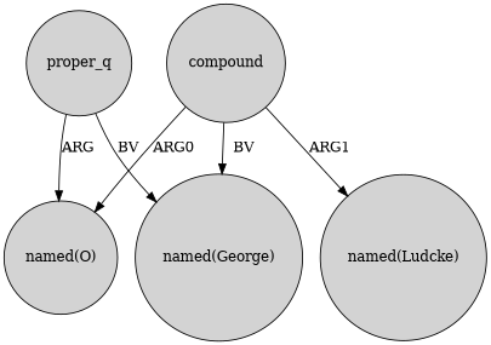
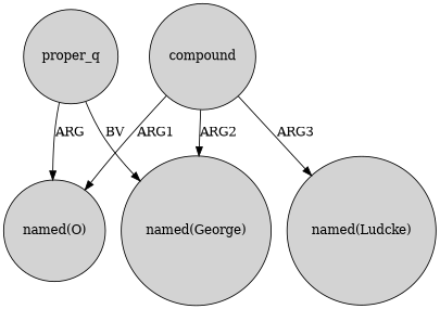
  digraph {
    node [shape=circle style=filled]
    proper_q
    "named(O)"
    "named(George)"
    compound
    "named(Ludcke)"
    proper_q -> "named(O)" [label=ARG]
    proper_q -> "named(George)" [label=BV]
-   compound -> "named(O)" [label=ARG0]
-   compound -> "named(George)" [label=BV]
-   compound -> "named(Ludcke)" [label=ARG1]
+   compound -> "named(O)" [label=ARG1]
+   compound -> "named(George)" [label=ARG2]
+   compound -> "named(Ludcke)" [label=ARG3]
  }
